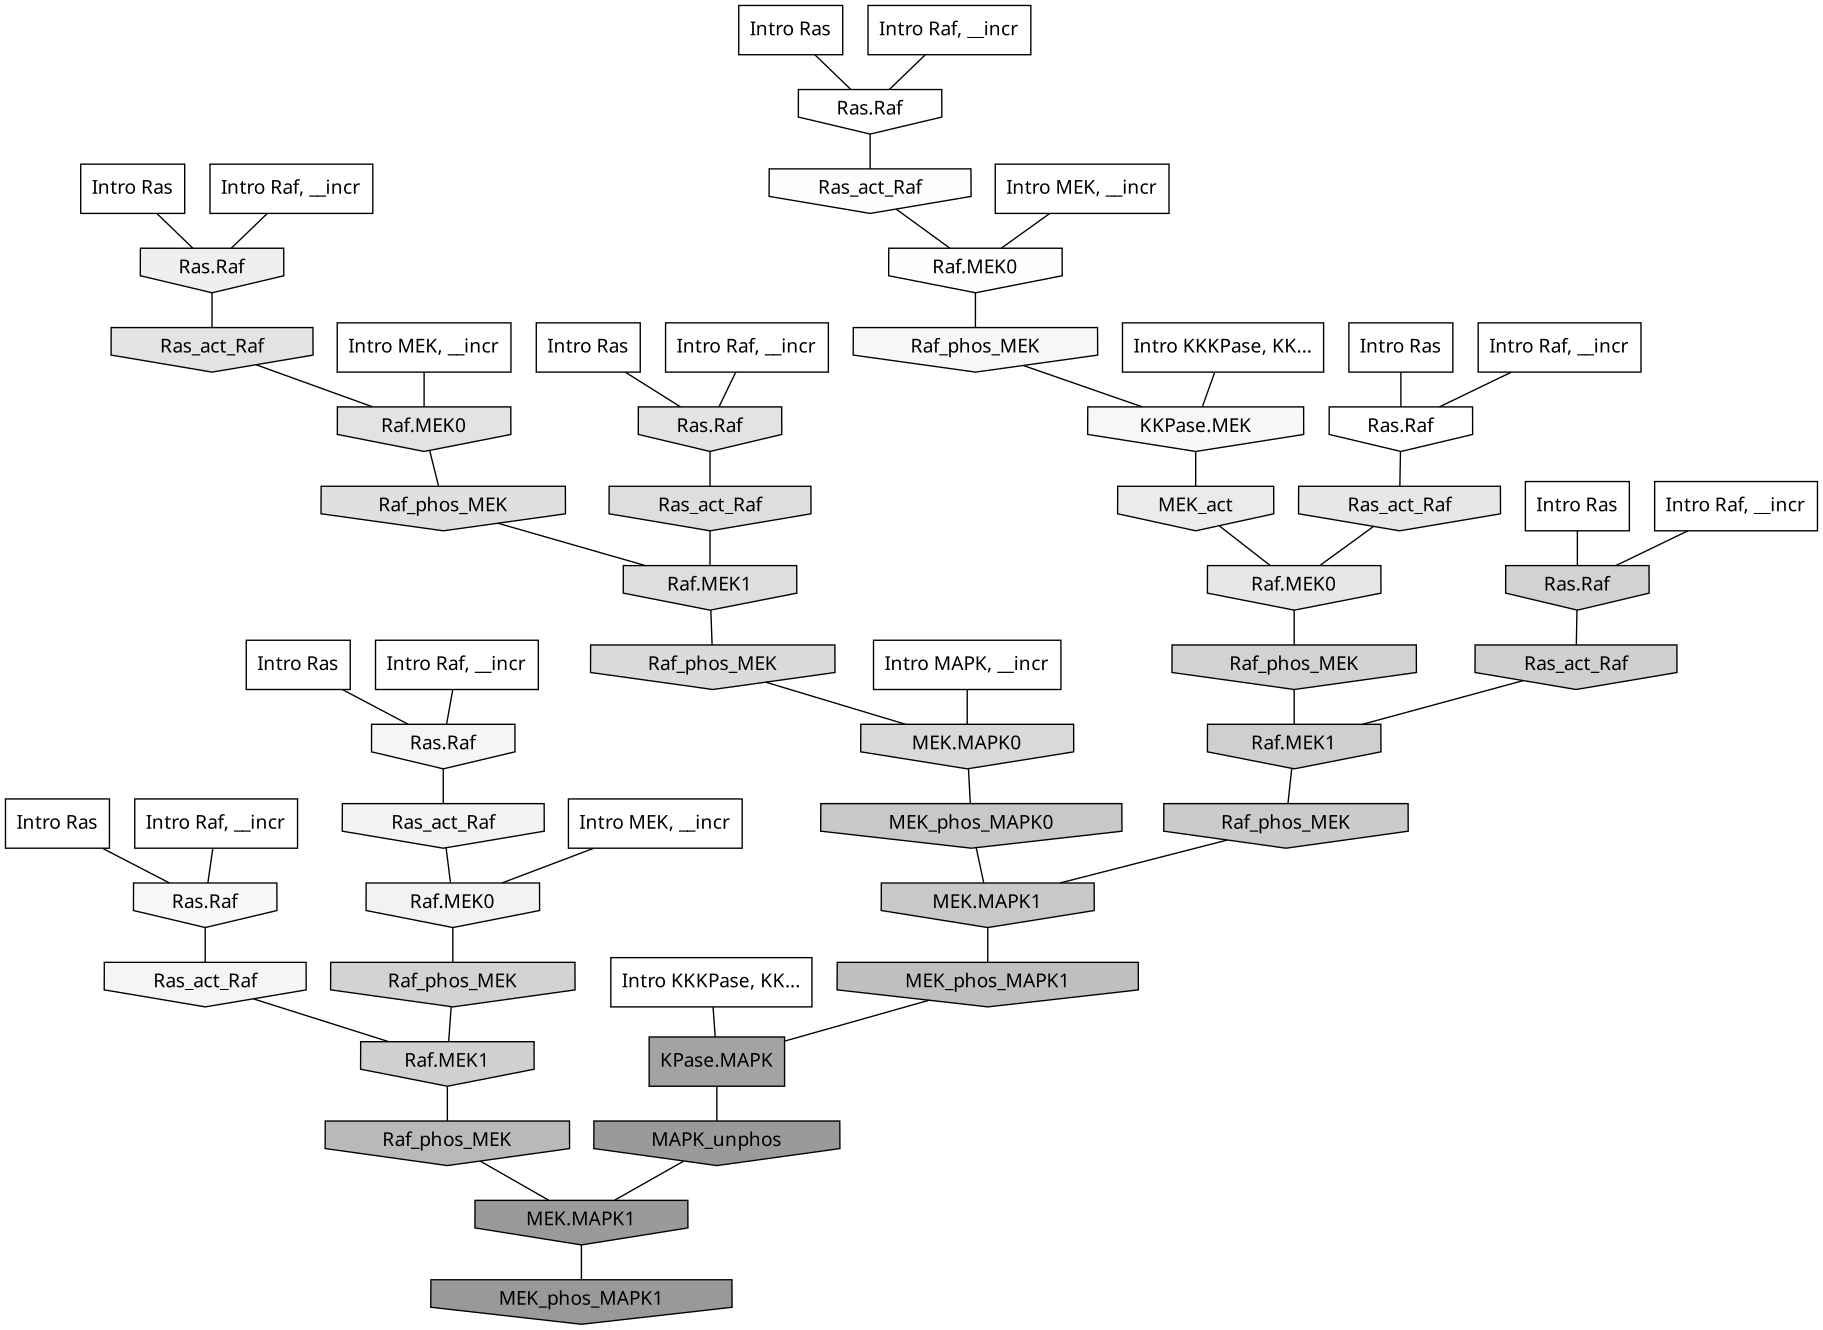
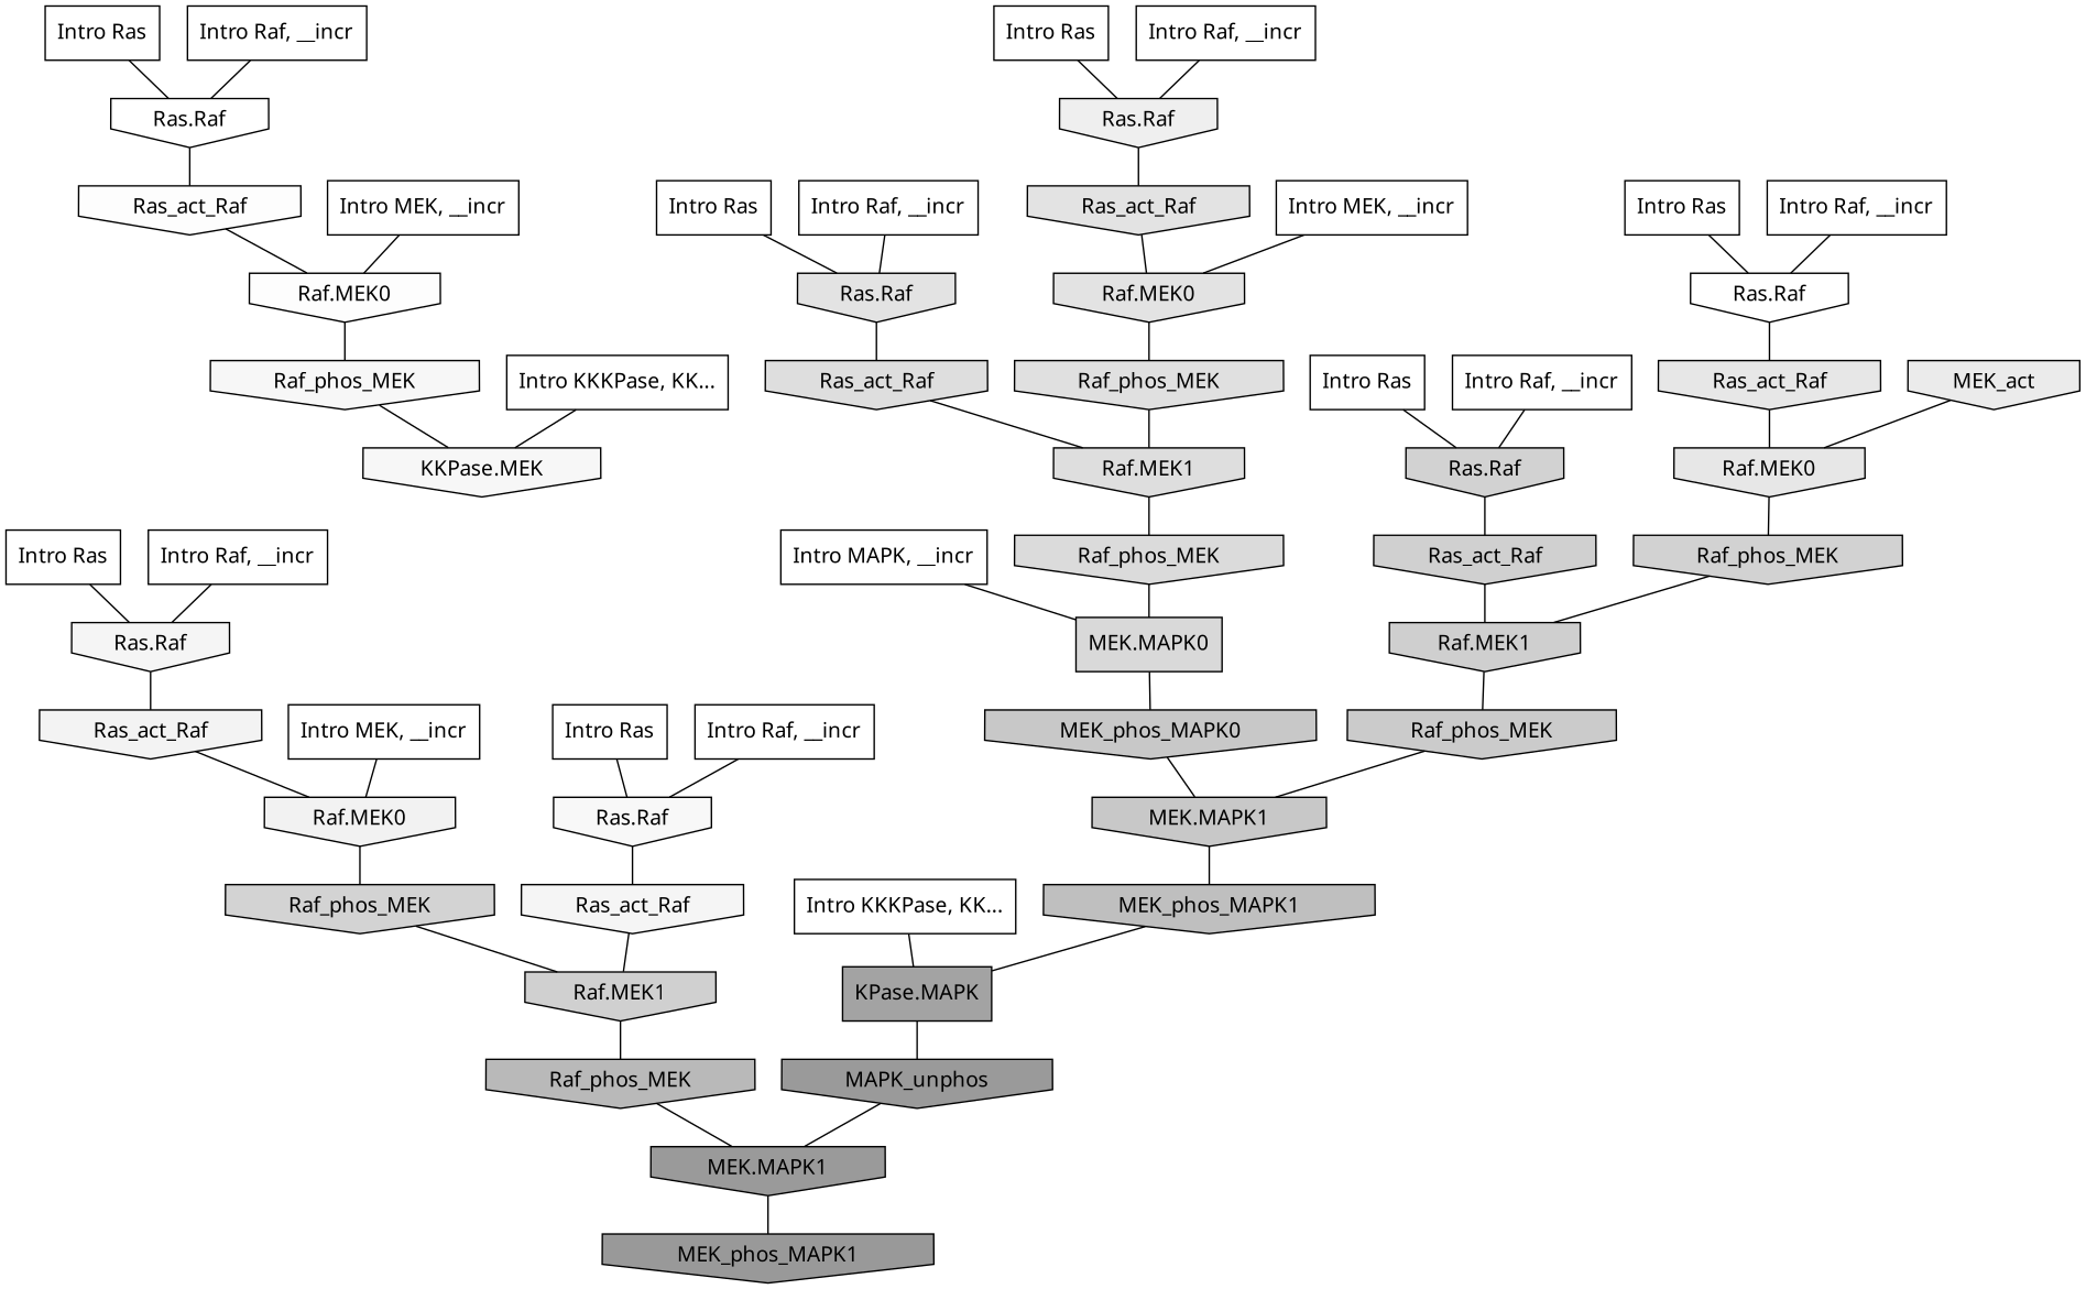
  digraph {
    rankdir=TB
    ranksep=0.30
    node [fillcolor="0.000 0.000 1.000" fontname="CMU Serif" shape=invhouse style=filled]
    edge [color="0.000 0.000 0.000" dir=none fontname="CMU Serif"]
    n1 [label="Intro Ras" shape=rectangle]
    n2 [label="Ras.Raf"]
    n3 [fillcolor="0.000 0.000 0.990" label=Ras_act_Raf]
    n4 [label="Intro Ras" shape=rectangle]
    n5 [fillcolor="0.000 0.000 0.960" label="Ras.Raf"]
    n6 [fillcolor="0.000 0.000 0.951" label=Ras_act_Raf]
    n7 [label="Intro Ras" shape=rectangle]
    n8 [fillcolor="0.000 0.000 0.937" label="Ras.Raf"]
    n9 [fillcolor="0.000 0.000 0.888" label=Ras_act_Raf]
    n10 [label="Intro Ras" shape=rectangle]
    n11 [fillcolor="0.000 0.000 0.972" label="Ras.Raf"]
    n12 [fillcolor="0.000 0.000 0.959" label=Ras_act_Raf]
    n13 [label="Intro Ras" shape=rectangle]
    n14 [fillcolor="0.000 0.000 0.824" label="Ras.Raf"]
    n15 [fillcolor="0.000 0.000 0.816" label=Ras_act_Raf]
    n16 [label="Intro Ras" shape=rectangle]
    n17 [fillcolor="0.000 0.000 0.888" label="Ras.Raf"]
    n18 [fillcolor="0.000 0.000 0.871" label=Ras_act_Raf]
    n19 [label="Intro Ras" shape=rectangle]
    n20 [label="Ras.Raf"]
    n21 [fillcolor="0.000 0.000 0.905" label=Ras_act_Raf]
    n22 [label="Intro Raf, __incr" shape=rectangle]
    n23 [label="Intro Raf, __incr" shape=rectangle]
    n24 [label="Intro Raf, __incr" shape=rectangle]
    n25 [label="Intro Raf, __incr" shape=rectangle]
    n26 [label="Intro Raf, __incr" shape=rectangle]
    n27 [label="Intro Raf, __incr" shape=rectangle]
    n28 [label="Intro Raf, __incr" shape=rectangle]
    n29 [label="Intro MEK, __incr" shape=rectangle]
    n30 [fillcolor="0.000 0.000 0.888" label="Raf.MEK0"]
    n31 [fillcolor="0.000 0.000 0.877" label=Raf_phos_MEK]
    n32 [label="Intro MEK, __incr" shape=rectangle]
    n33 [fillcolor="0.000 0.000 0.990" label="Raf.MEK0"]
    n34 [fillcolor="0.000 0.000 0.966" label=Raf_phos_MEK]
    n35 [label="Intro MEK, __incr" shape=rectangle]
    n36 [fillcolor="0.000 0.000 0.949" label="Raf.MEK0"]
    n37 [fillcolor="0.000 0.000 0.827" label=Raf_phos_MEK]
    n38 [label="Intro MAPK, __incr" shape=rectangle]
-   n39 [fillcolor="0.000 0.000 0.851" label="MEK.MAPK0"]
+   n39 [fillcolor="0.000 0.000 0.851" label="MEK.MAPK0" shape=box]
    n40 [fillcolor="0.000 0.000 0.785" label=MEK_phos_MAPK0]
    n41 [label="Intro KKKPase, KK..." shape=rectangle]
    n42 [fillcolor="0.000 0.000 0.637" label="KPase.MAPK" shape=box]
    n43 [fillcolor="0.000 0.000 0.603" label=MAPK_unphos]
    n44 [label="Intro KKKPase, KK..." shape=rectangle]
    n45 [fillcolor="0.000 0.000 0.965" label="KKPase.MEK"]
    n46 [fillcolor="0.000 0.000 0.918" label=MEK_act]
    n47 [fillcolor="0.000 0.000 0.905" label="Raf.MEK0"]
    n48 [fillcolor="0.000 0.000 0.813" label="Raf.MEK1"]
    n49 [fillcolor="0.000 0.000 0.723" label=Raf_phos_MEK]
    n50 [fillcolor="0.000 0.000 0.822" label=Raf_phos_MEK]
    n51 [fillcolor="0.000 0.000 0.810" label="Raf.MEK1"]
    n52 [fillcolor="0.000 0.000 0.871" label="Raf.MEK1"]
    n53 [fillcolor="0.000 0.000 0.856" label=Raf_phos_MEK]
    n54 [fillcolor="0.000 0.000 0.785" label="MEK.MAPK1"]
    n55 [fillcolor="0.000 0.000 0.793" label=Raf_phos_MEK]
    n56 [fillcolor="0.000 0.000 0.603" label="MEK.MAPK1"]
    n57 [fillcolor="0.000 0.000 0.748" label=MEK_phos_MAPK1]
    n58 [fillcolor="0.000 0.000 0.600" label=MEK_phos_MAPK1]
    n1 -> n2
    n2 -> n3
    n3 -> n33
    n4 -> n5
    n5 -> n6
    n6 -> n36
    n7 -> n8
    n8 -> n9
    n9 -> n30
    n10 -> n11
    n11 -> n12
    n12 -> n48
    n13 -> n14
    n14 -> n15
    n15 -> n51
    n16 -> n17
    n17 -> n18
    n18 -> n52
    n19 -> n20
    n20 -> n21
    n21 -> n47
    n22 -> n8
    n23 -> n14
    n24 -> n20
    n25 -> n5
    n26 -> n17
    n27 -> n2
    n28 -> n11
    n29 -> n30
    n30 -> n31
    n31 -> n52
    n32 -> n33
    n33 -> n34
    n34 -> n45
    n35 -> n36
    n36 -> n37
    n37 -> n48
    n38 -> n39
    n39 -> n40
    n40 -> n54
    n41 -> n42
    n42 -> n43
    n43 -> n56
    n44 -> n45
-   n45 -> n46
    n46 -> n47
    n47 -> n50
    n48 -> n49
    n49 -> n56
    n50 -> n51
    n51 -> n55
    n52 -> n53
    n53 -> n39
    n54 -> n57
    n55 -> n54
    n56 -> n58
    n57 -> n42
  }
